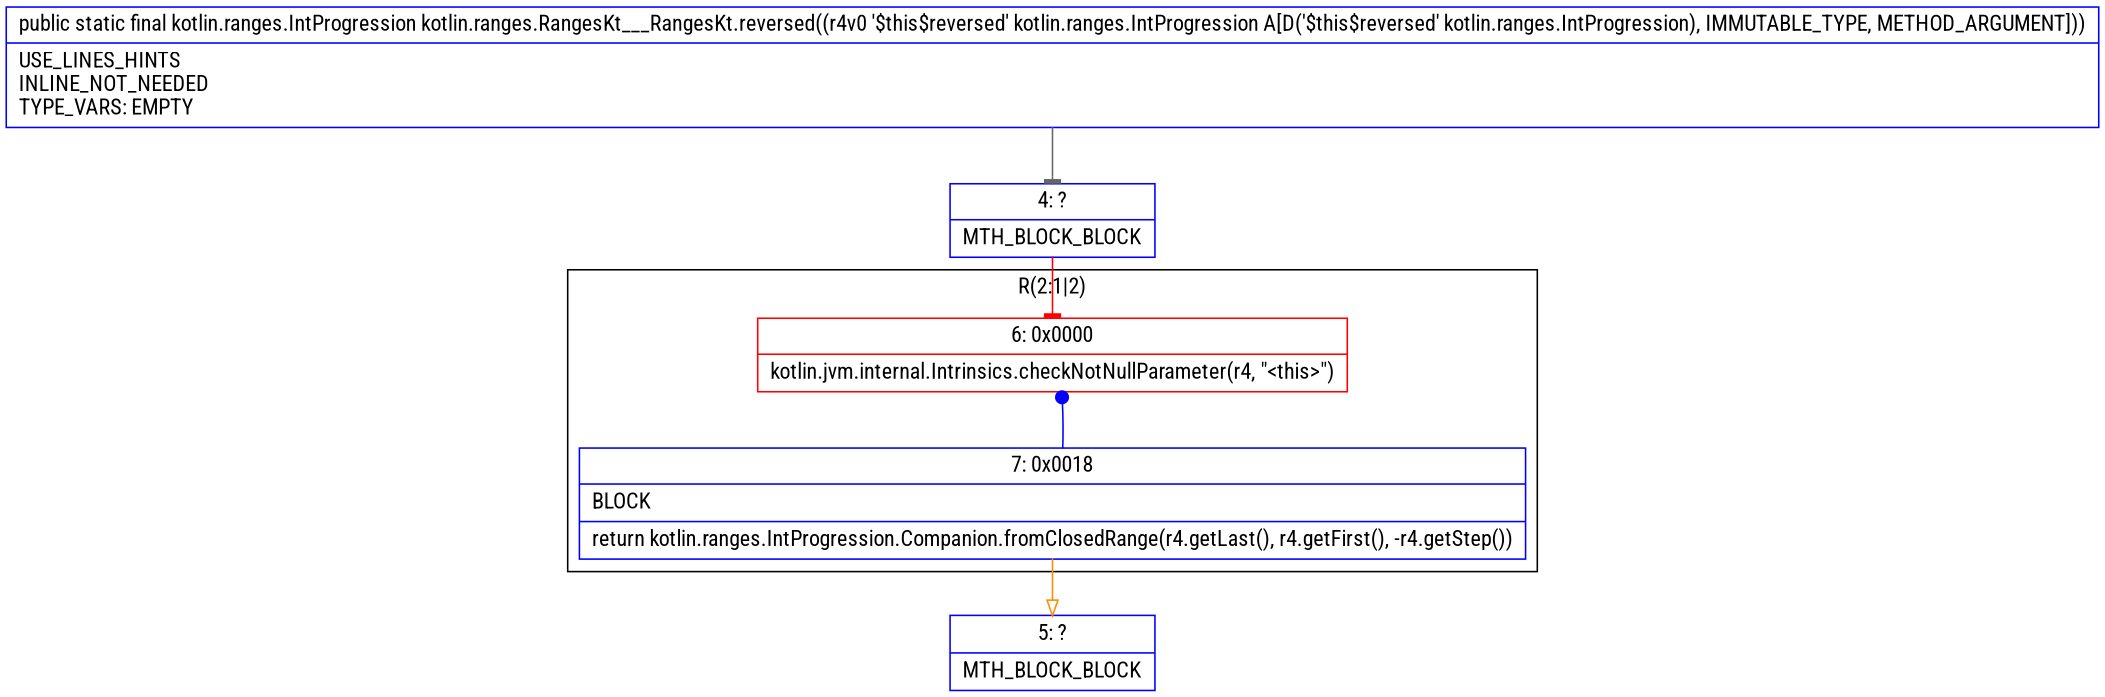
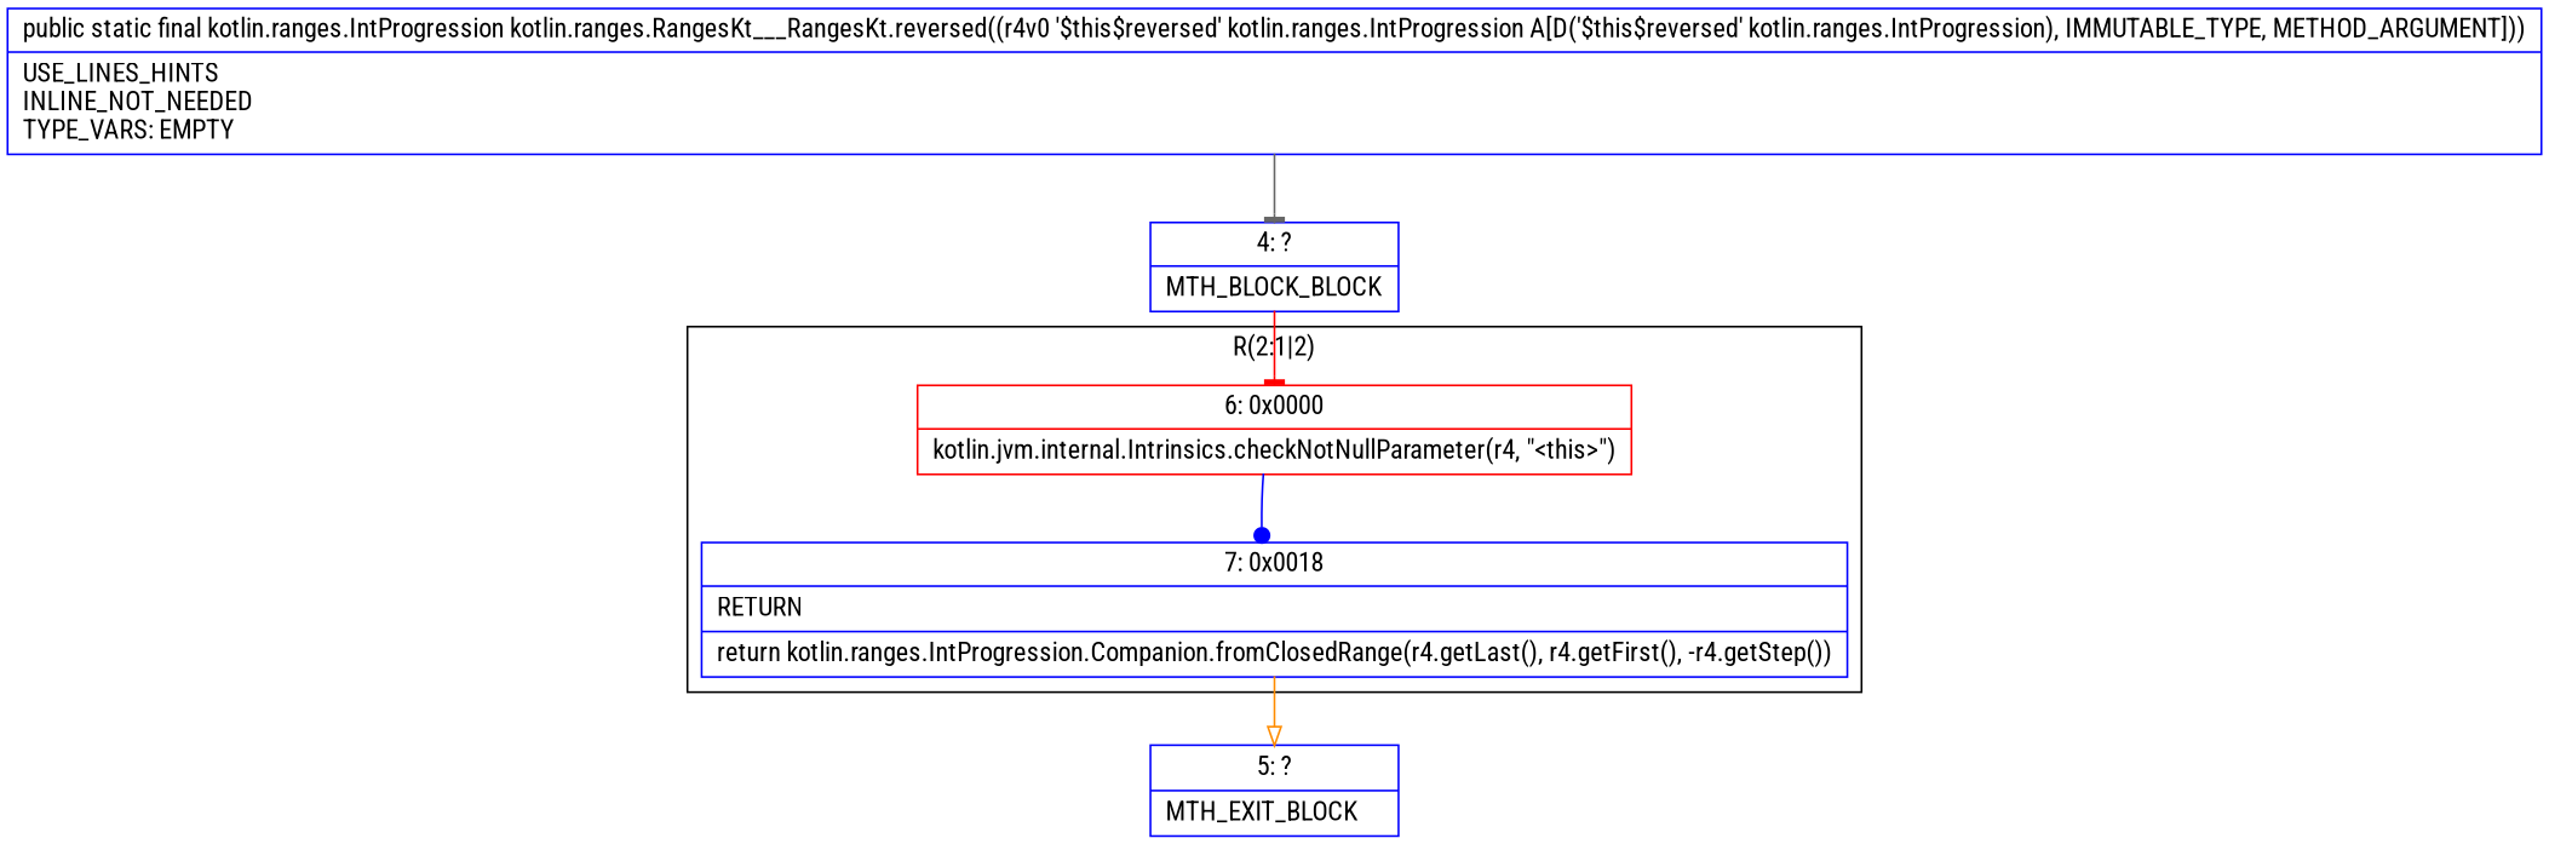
  digraph {
    fontname="Roboto Condensed"
    node [color=blue fontname="Roboto Condensed" shape=record]
    edge [arrowhead=tee fontname="Roboto Condensed"]
    n1 [color=red label="{6\:\ 0x0000|kotlin.jvm.internal.Intrinsics.checkNotNullParameter(r4, \"\<this\>\")\l}"]
-   n2 [label="{7\:\ 0x0018|BLOCK\l|return kotlin.ranges.IntProgression.Companion.fromClosedRange(r4.getLast(), r4.getFirst(), \-r4.getStep())\l}"]
-   n3 [label="{5\:\ ?|MTH_BLOCK_BLOCK\l}"]
+   n2 [label="{7\:\ 0x0018|RETURN\l|return kotlin.ranges.IntProgression.Companion.fromClosedRange(r4.getLast(), r4.getFirst(), \-r4.getStep())\l}"]
+   n3 [label="{5\:\ ?|MTH_EXIT_BLOCK\l}"]
    n4 [label="{4\:\ ?|MTH_BLOCK_BLOCK\l}"]
    n5 [label="{public static final kotlin.ranges.IntProgression kotlin.ranges.RangesKt___RangesKt.reversed((r4v0 '$this$reversed' kotlin.ranges.IntProgression A[D('$this$reversed' kotlin.ranges.IntProgression), IMMUTABLE_TYPE, METHOD_ARGUMENT]))  | USE_LINES_HINTS\lINLINE_NOT_NEEDED\lTYPE_VARS: EMPTY\l}"]
    subgraph cluster_1 {
      label="R(2:1|2)"
      n1
      n2
    }
-   n2 -> n1 [arrowhead=dot color=blue]
+   n1 -> n2 [arrowhead=dot color=blue]
    n2 -> n3 [arrowhead=onormal color=darkorange]
    n4 -> n1 [color=red]
    n5 -> n4 [color=gray40]
  }
